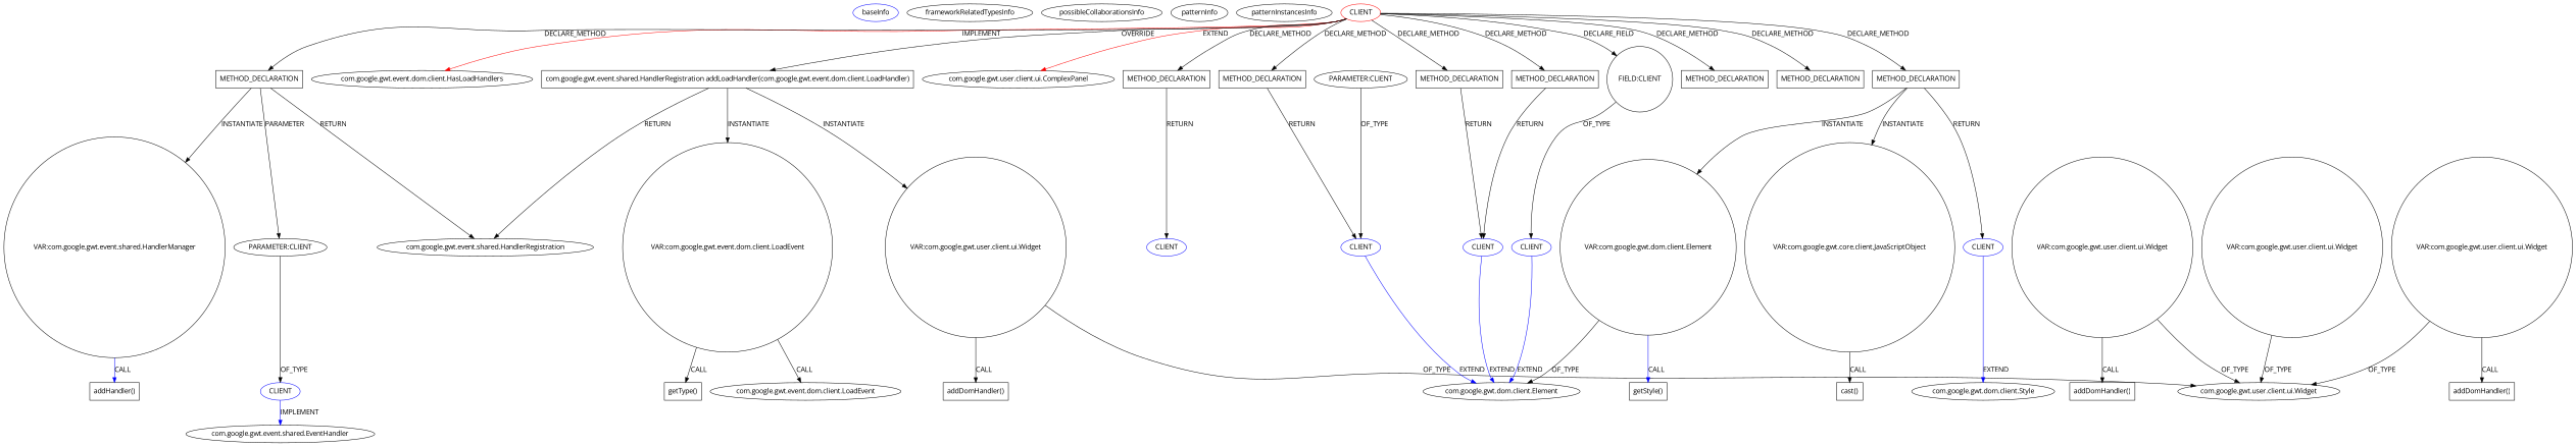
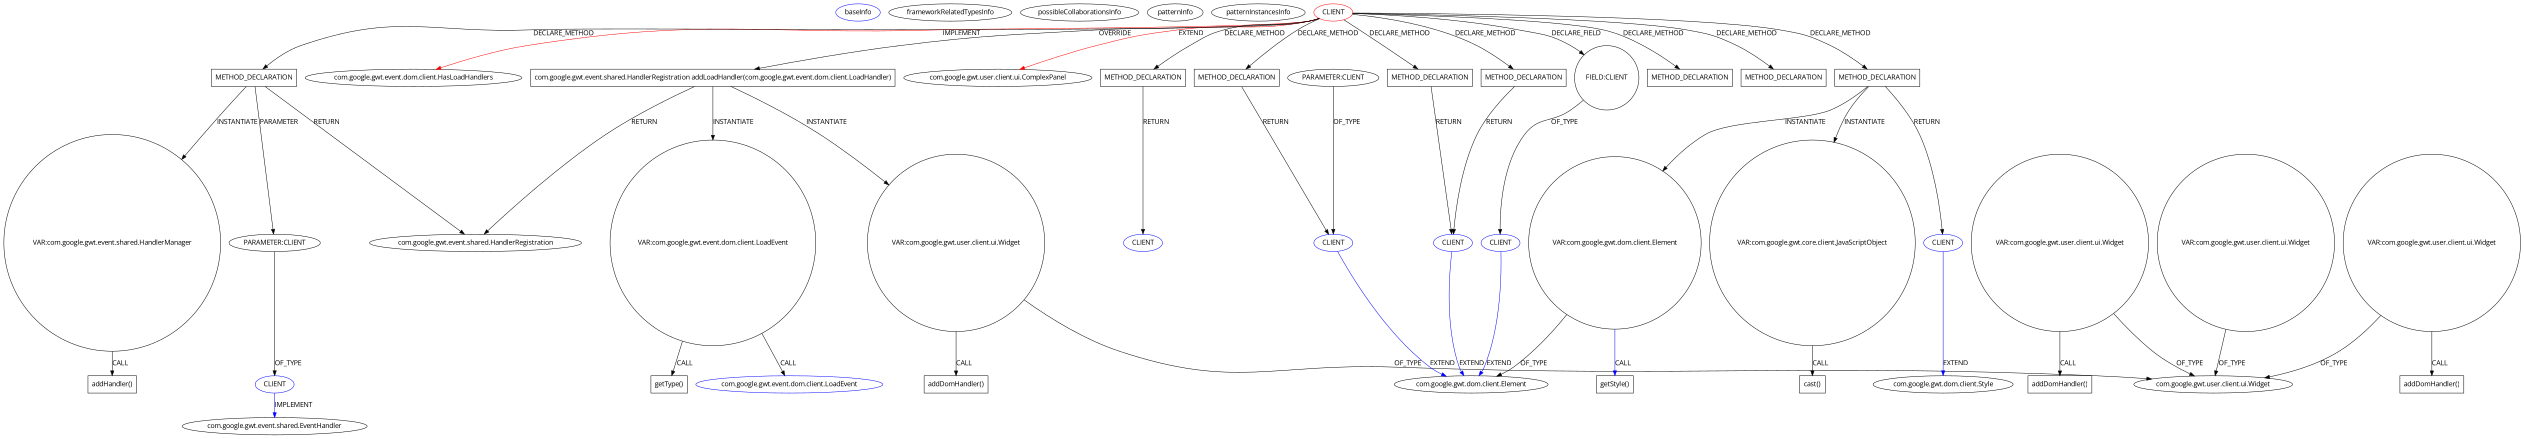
  digraph {
    fontname="Open Sans"
    node [fontname="Open Sans" isFrameworkType=false vertexType=VARIABLE_EXPRESION]
    edge [fontname="Open Sans"]
    baseInfo [category=pattern color=blue graphId=1507 isAnonymous=false possibleRelation=true isFrameworkType="" vertexType=""]
    frameworkRelatedTypesInfo [0="com.google.gwt.event.dom.client.HasLoadHandlers" 1="com.google.gwt.user.client.ui.ComplexPanel" isFrameworkType="" vertexType=""]
    possibleCollaborationsInfo [0="1507~FIELD_TYPE_DECLARATION-~com.google.gwt.event.dom.client.HasLoadHandlers com.google.gwt.user.client.ui.ComplexPanel ~com.google.gwt.dom.client.Element ~false~false" 1="1507~RETURN_TYPE_DECLARATION-CLIENT_METHOD_DECLARATION-PARAMETER_TYPE_DECLARATION-~com.google.gwt.event.dom.client.HasLoadHandlers com.google.gwt.user.client.ui.ComplexPanel ~com.google.gwt.dom.client.Element ~false~false" 2="1507~RETURN_TYPE_DECLARATION-CLIENT_METHOD_DECLARATION-RETURN_TYPE_DECLARATION-CLIENT_METHOD_DECLARATION-~com.google.gwt.event.dom.client.HasLoadHandlers com.google.gwt.user.client.ui.ComplexPanel ~com.google.gwt.dom.client.Element ~false~false" 3="1507~PARAMETER_TYPE_DECLARATION-CLIENT_METHOD_DECLARATION-~com.google.gwt.event.dom.client.HasLoadHandlers com.google.gwt.user.client.ui.ComplexPanel ~com.google.gwt.event.shared.EventHandler ~false~false" 4="1507~RETURN_TYPE_DECLARATION-CLIENT_METHOD_DECLARATION-~com.google.gwt.event.dom.client.HasLoadHandlers com.google.gwt.user.client.ui.ComplexPanel ~com.google.gwt.dom.client.Style ~false~false" isFrameworkType="" vertexType=""]
    patternInfo [frequency=3.0 patternRootClient=0 isFrameworkType="" vertexType=""]
    patternInstancesInfo [0="mguiral-GwtSvgLib~/mguiral-GwtSvgLib/GwtSvgLib-master/src/gwt/html5/svg/client/user/ui/SVGGraphicalWidget.java~SVGGraphicalWidget~3974" 1="mguiral-GwtSvgLib~/mguiral-GwtSvgLib/GwtSvgLib-master/src/gwt/html5/svg/client/user/ui/SVGWidget.java~SVGWidget~3992" 2="mguiral-GwtSvgLib~/mguiral-GwtSvgLib/GwtSvgLib-master/src/gwt/html5/svg/client/user/ui/SVGSwitchWidget.java~SVGSwitchWidget~4001" isFrameworkType="" vertexType=""]
    n6 [label="com.google.gwt.event.shared.HandlerRegistration addLoadHandler(com.google.gwt.event.dom.client.LoadHandler)" shape=box vertexType=OVERRIDING_METHOD_DECLARATION]
    n7 [label="VAR:com.google.gwt.event.dom.client.LoadEvent" shape=circle]
    n8 [label="com.google.gwt.event.shared.HandlerRegistration" vertexType=FRAMEWORK_INTERFACE_TYPE]
    n9 [label="VAR:com.google.gwt.user.client.ui.Widget" shape=circle]
    n10 [label="getType()" shape=box vertexType=INSIDE_CALL]
-   n11 [label="com.google.gwt.event.dom.client.LoadEvent" vertexType=FRAMEWORK_CLASS_TYPE]
+   n11 [label="com.google.gwt.event.dom.client.LoadEvent" vertexType=FRAMEWORK_CLASS_TYPE color=blue]
    n12 [label="com.google.gwt.user.client.ui.Widget" vertexType=FRAMEWORK_CLASS_TYPE]
    n13 [label="addDomHandler()" shape=box vertexType=INSIDE_CALL]
    n14 [color=red label=CLIENT vertexType=ROOT_CLIENT_CLASS_DECLARATION]
    n15 [label="com.google.gwt.event.dom.client.HasLoadHandlers" vertexType=FRAMEWORK_INTERFACE_TYPE]
    n16 [label="FIELD:CLIENT" shape=circle vertexType=FIELD_DECLARATION]
    n17 [label="com.google.gwt.user.client.ui.ComplexPanel" vertexType=FRAMEWORK_CLASS_TYPE]
    n18 [label=METHOD_DECLARATION shape=box vertexType=CLIENT_METHOD_DECLARATION]
    n19 [label=METHOD_DECLARATION shape=box vertexType=CLIENT_METHOD_DECLARATION]
    n20 [label=METHOD_DECLARATION shape=box vertexType=CLIENT_METHOD_DECLARATION]
    n21 [label=METHOD_DECLARATION shape=box vertexType=CLIENT_METHOD_DECLARATION]
    n22 [label=METHOD_DECLARATION shape=box vertexType=CLIENT_METHOD_DECLARATION]
    n23 [label=METHOD_DECLARATION shape=box vertexType=CLIENT_METHOD_DECLARATION]
    n24 [label=METHOD_DECLARATION shape=box vertexType=CLIENT_METHOD_DECLARATION]
    n25 [label=METHOD_DECLARATION shape=box vertexType=CLIENT_METHOD_DECLARATION]
    n26 [color=blue label=CLIENT vertexType=REFERENCE_CLIENT_CLASS_DECLARATION]
    n27 [color=blue label=CLIENT vertexType=REFERENCE_CLIENT_CLASS_DECLARATION]
    n28 [color=blue label=CLIENT vertexType=REFERENCE_CLIENT_CLASS_DECLARATION]
    n29 [color=blue label=CLIENT vertexType=REFERENCE_CLIENT_CLASS_DECLARATION]
    n30 [label="PARAMETER:CLIENT" vertexType=PARAMETER_DECLARATION]
    n31 [label="VAR:com.google.gwt.event.shared.HandlerManager" shape=circle]
    n32 [label="VAR:com.google.gwt.dom.client.Element" shape=circle]
    n33 [label="VAR:com.google.gwt.core.client.JavaScriptObject" shape=circle]
    n34 [color=blue label=CLIENT vertexType=REFERENCE_CLIENT_CLASS_DECLARATION]
    n35 [label="com.google.gwt.dom.client.Element" vertexType=FRAMEWORK_CLASS_TYPE]
    n36 [label="VAR:com.google.gwt.user.client.ui.Widget" shape=circle]
    n37 [label="addDomHandler()" shape=box vertexType=INSIDE_CALL]
    n38 [label="VAR:com.google.gwt.user.client.ui.Widget" shape=circle]
    n39 [label="addDomHandler()" shape=box vertexType=INSIDE_CALL]
    n40 [label="VAR:com.google.gwt.user.client.ui.Widget" shape=circle]
    n41 [label="PARAMETER:CLIENT" vertexType=PARAMETER_DECLARATION]
    n42 [label="getStyle()" shape=box vertexType=INSIDE_CALL]
    n43 [color=blue label=CLIENT vertexType=REFERENCE_CLIENT_CLASS_DECLARATION]
    n44 [label="addHandler()" shape=box vertexType=INSIDE_CALL]
    n45 [label="com.google.gwt.event.shared.EventHandler" vertexType=FRAMEWORK_INTERFACE_TYPE]
    n46 [label="cast()" shape=box vertexType=INSIDE_CALL]
    n47 [label="com.google.gwt.dom.client.Style" vertexType=FRAMEWORK_CLASS_TYPE]
    n6 -> n7 [label=INSTANTIATE]
    n6 -> n8 [label=RETURN]
    n6 -> n9 [label=INSTANTIATE]
    n7 -> n10 [label=CALL]
    n7 -> n11 [label=CALL]
    n9 -> n12 [label=OF_TYPE]
    n9 -> n13 [label=CALL]
    n14 -> n6 [label=OVERRIDE]
    n14 -> n15 [color=red label=IMPLEMENT]
    n14 -> n16 [label=DECLARE_FIELD]
    n14 -> n17 [color=red label=EXTEND]
    n14 -> n18 [label=DECLARE_METHOD]
    n14 -> n19 [label=DECLARE_METHOD]
    n14 -> n20 [label=DECLARE_METHOD]
    n14 -> n21 [label=DECLARE_METHOD]
    n14 -> n22 [label=DECLARE_METHOD]
    n14 -> n23 [label=DECLARE_METHOD]
    n14 -> n24 [label=DECLARE_METHOD]
    n14 -> n25 [label=DECLARE_METHOD]
    n16 -> n26 [label=OF_TYPE]
    n18 -> n27 [label=RETURN]
    n19 -> n28 [label=RETURN]
    n20 -> n29 [label=RETURN]
    n21 -> n8 [label=RETURN]
    n21 -> n30 [label=PARAMETER]
    n21 -> n31 [label=INSTANTIATE]
    n22 -> n32 [label=INSTANTIATE]
    n22 -> n33 [label=INSTANTIATE]
    n22 -> n34 [label=RETURN]
    n23 -> n29 [label=RETURN]
    n26 -> n35 [color=blue label=EXTEND]
    n27 -> n35 [color=blue label=EXTEND]
    n29 -> n35 [color=blue label=EXTEND]
    n30 -> n43 [label=OF_TYPE]
-   n31 -> n44 [label=CALL color=blue]
+   n31 -> n44 [label=CALL]
    n32 -> n35 [label=OF_TYPE]
    n32 -> n42 [color=blue label=CALL]
    n33 -> n46 [label=CALL]
    n34 -> n47 [color=blue label=EXTEND]
    n36 -> n12 [label=OF_TYPE]
    n36 -> n37 [label=CALL]
    n38 -> n12 [label=OF_TYPE]
    n38 -> n39 [label=CALL]
    n40 -> n12 [label=OF_TYPE]
    n41 -> n27 [label=OF_TYPE]
    n43 -> n45 [color=blue label=IMPLEMENT]
  }
